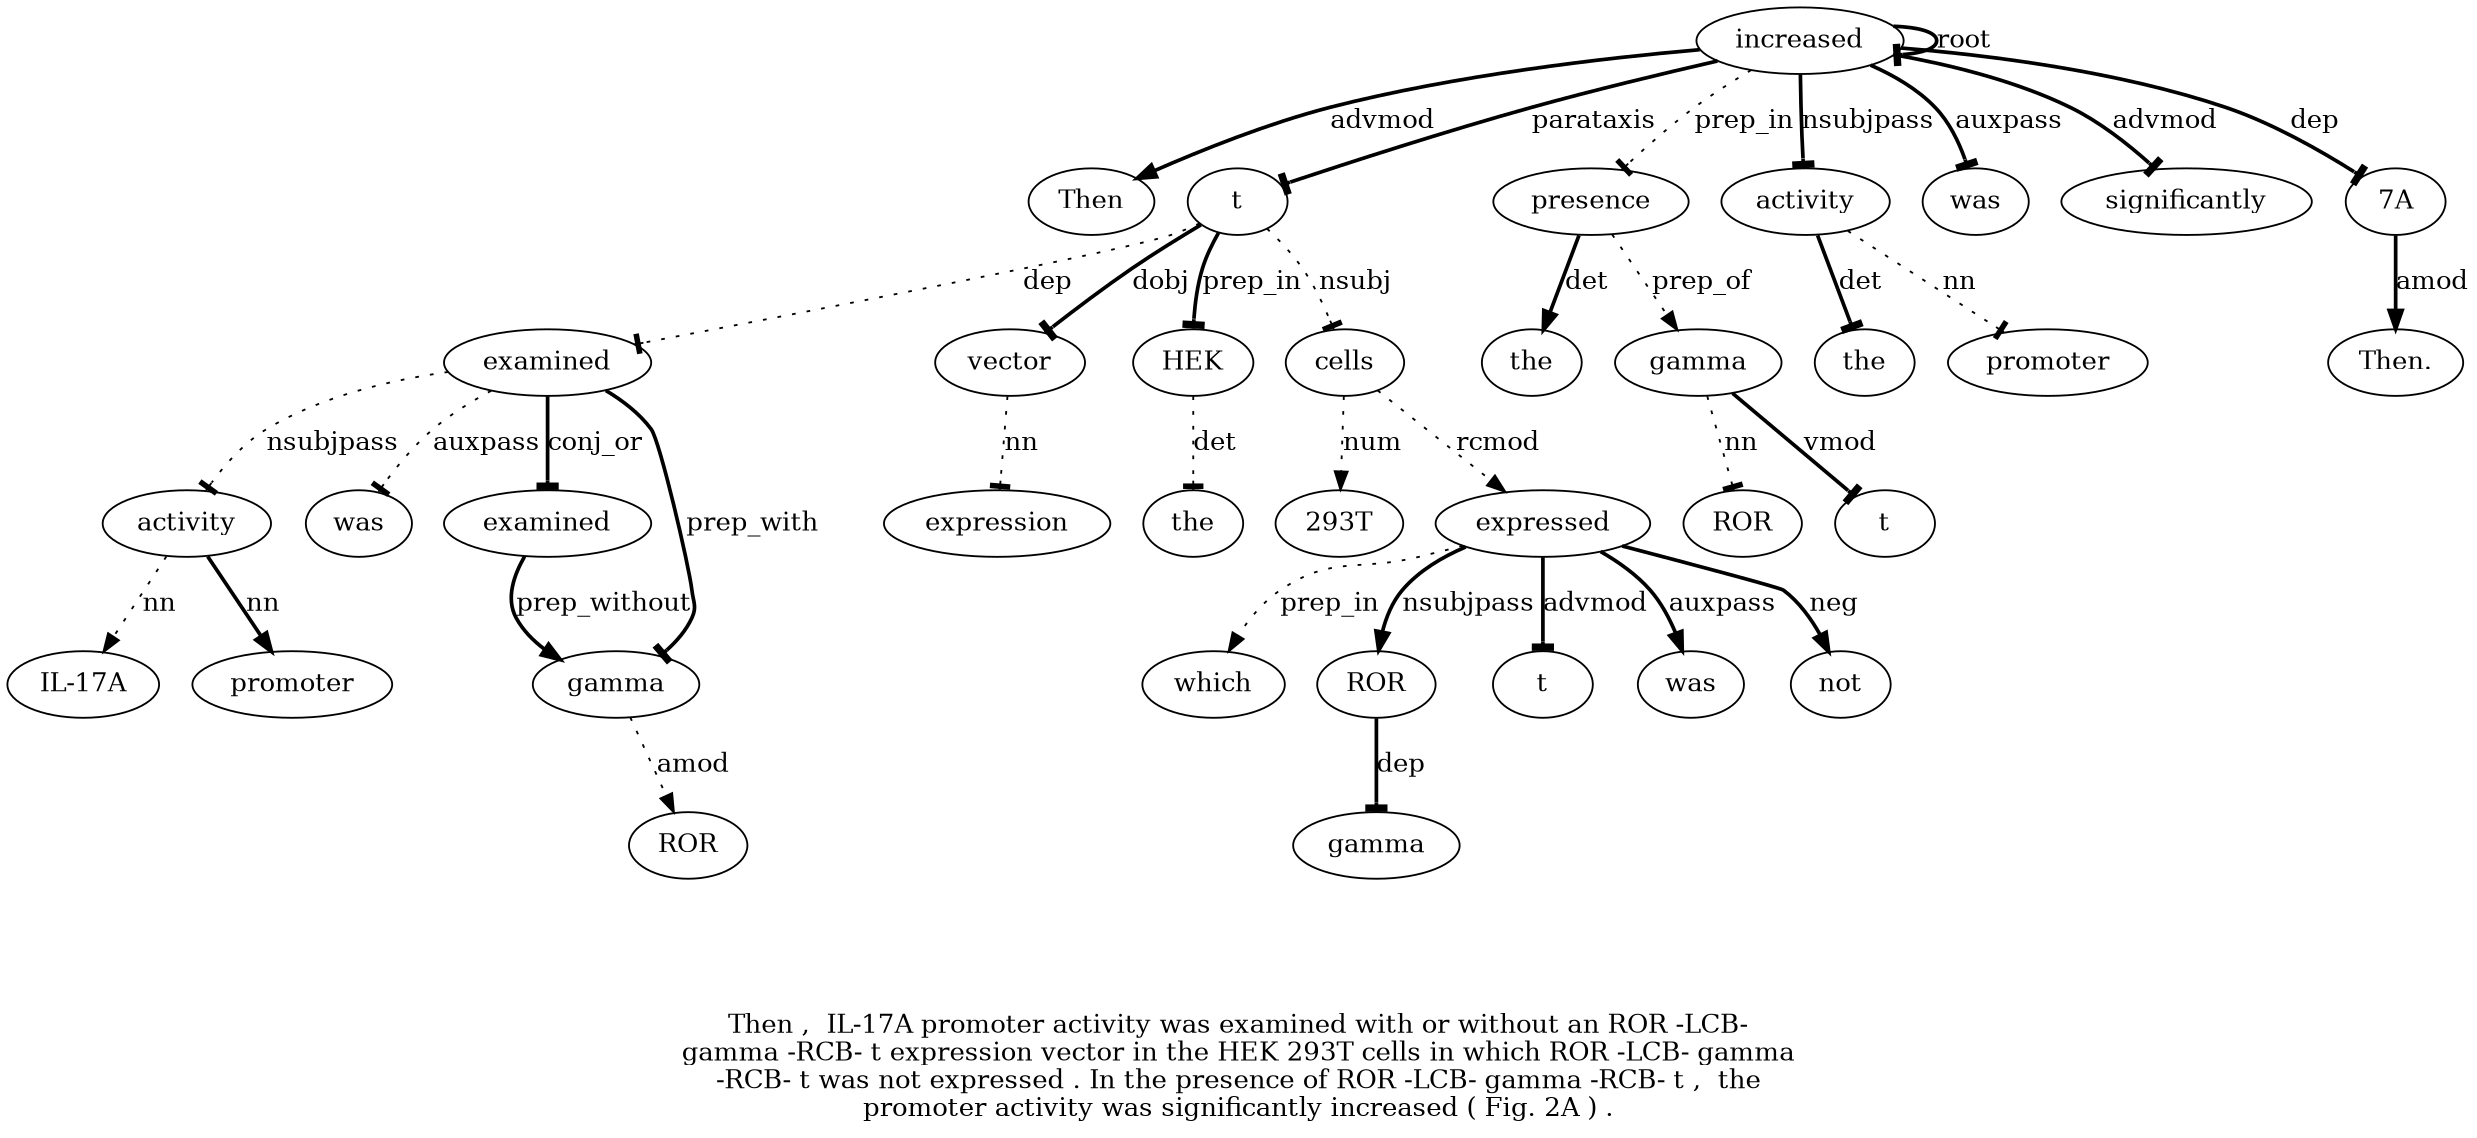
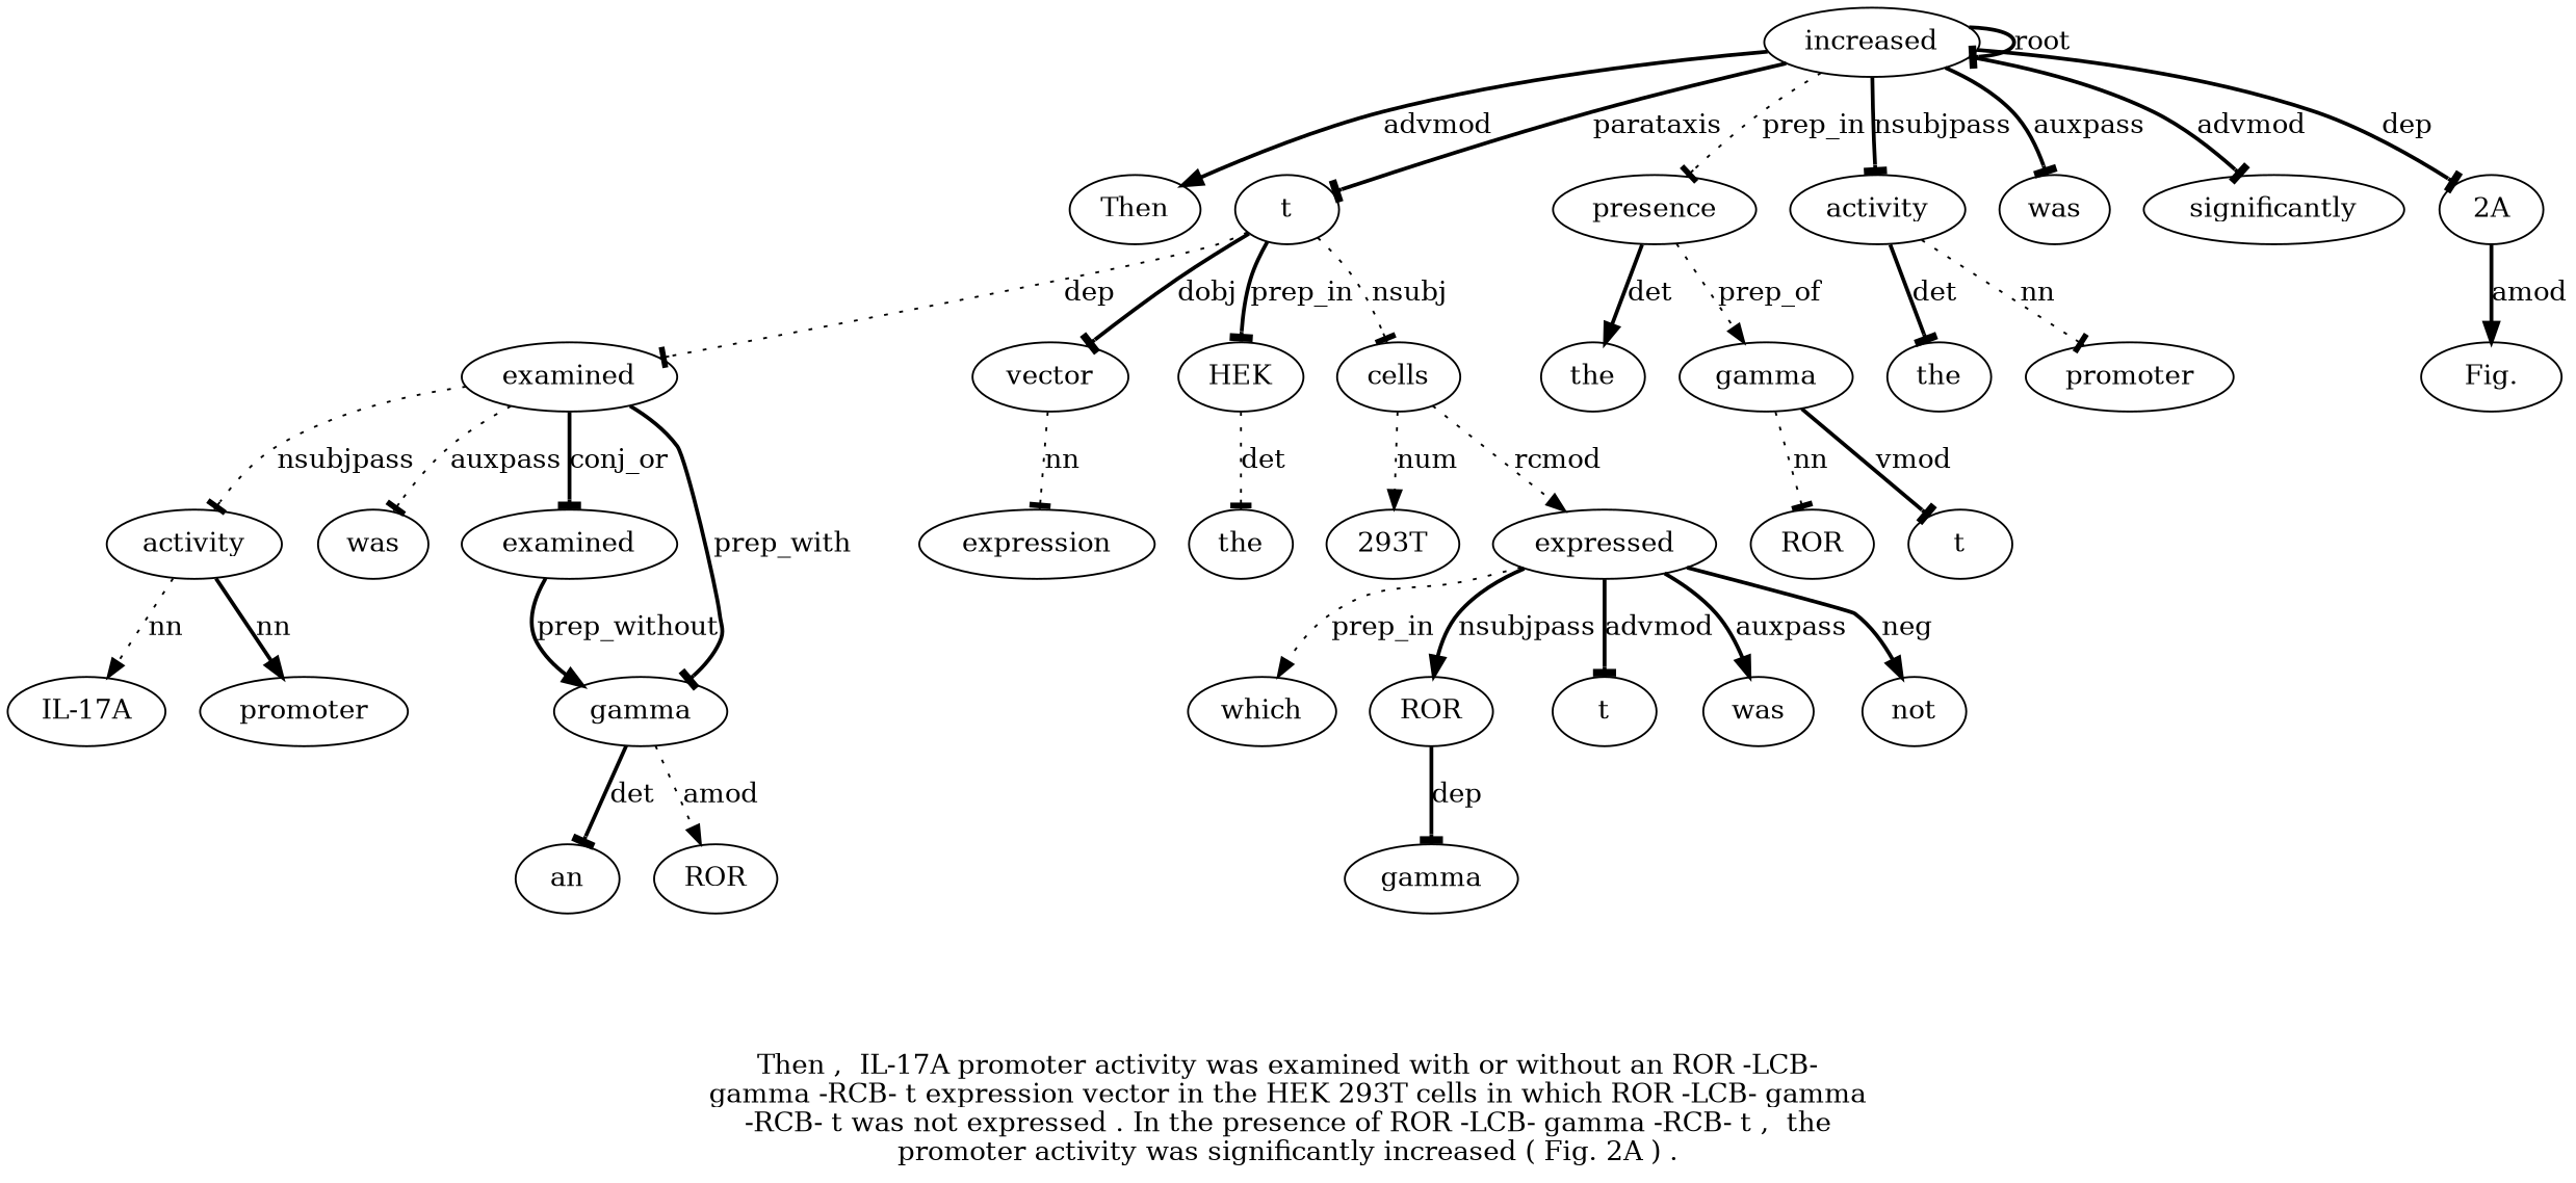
  digraph {
    label="Then ,  IL-17A promoter activity was examined with or without an ROR -LCB-\ngamma -RCB- t expression vector in the HEK 293T cells in which ROR -LCB- gamma\n-RCB- t was not expressed . In the presence of ROR -LCB- gamma -RCB- t ,  the\npromoter activity was significantly increased ( Fig. 2A ) ."
    node [fillcolor=white style=filled]
    edge [arrowhead=tee style=bold]
    n1 [label=increased]
    n2 [label=Then]
    n3 [label=t]
    n4 [label=presence]
    n5 [label=activity]
    n6 [label=was]
    n7 [label=significantly]
-   n8 [label="7A"]
+   n8 [label="2A"]
    n9 [label=examined]
    n10 [label=vector]
    n11 [label=HEK]
    n12 [label=cells]
    n13 [label=the]
    n14 [label=gamma]
    n15 [label=the]
    n16 [label=promoter]
-   n17 [label="Then."]
+   n17 [label="Fig."]
    n18 [label=activity]
    n19 [label="IL-17A"]
    n20 [label=promoter]
    n21 [label=was]
    n22 [label=examined]
    n23 [label=gamma]
+   n24 [label=an]
    n25 [label=ROR]
    n26 [label=expression]
    n27 [label=the]
    n28 [label="293T"]
    n29 [label=expressed]
    n30 [label=which]
    n31 [label=ROR]
    n32 [label=t]
    n33 [label=was]
    n34 [label=not]
    n35 [label=gamma]
    n36 [label=ROR]
    n37 [label=t]
    n1 -> n1 [label=root]
    n1 -> n2 [arrowhead=normal label=advmod]
    n1 -> n3 [label=parataxis]
    n1 -> n4 [label=prep_in style=dotted]
    n1 -> n5 [label=nsubjpass]
    n1 -> n6 [label=auxpass]
    n1 -> n7 [label=advmod]
    n1 -> n8 [label=dep]
    n3 -> n9 [label=dep style=dotted]
    n3 -> n10 [label=dobj]
    n3 -> n11 [label=prep_in]
    n3 -> n12 [label=nsubj style=dotted]
    n4 -> n13 [arrowhead=normal label=det]
    n4 -> n14 [arrowhead=normal label=prep_of style=dotted]
    n5 -> n15 [label=det]
    n5 -> n16 [label=nn style=dotted]
    n8 -> n17 [arrowhead=normal label=amod]
    n9 -> n18 [label=nsubjpass style=dotted]
    n9 -> n21 [label=auxpass style=dotted]
    n9 -> n22 [label=conj_or]
    n9 -> n23 [label=prep_with]
    n10 -> n26 [label=nn style=dotted]
    n11 -> n27 [label=det style=dotted]
    n12 -> n28 [arrowhead=normal label=num style=dotted]
    n12 -> n29 [arrowhead=normal label=rcmod style=dotted]
    n14 -> n36 [label=nn style=dotted]
    n14 -> n37 [label=vmod]
    n18 -> n19 [arrowhead=normal label=nn style=dotted]
    n18 -> n20 [arrowhead=normal label=nn]
    n22 -> n23 [arrowhead=normal label=prep_without]
+   n23 -> n24 [label=det]
    n23 -> n25 [arrowhead=normal label=amod style=dotted]
    n29 -> n30 [arrowhead=normal label=prep_in style=dotted]
    n29 -> n31 [arrowhead=normal label=nsubjpass]
    n29 -> n32 [label=advmod]
    n29 -> n33 [arrowhead=normal label=auxpass]
    n29 -> n34 [arrowhead=normal label=neg]
    n31 -> n35 [label=dep]
  }
